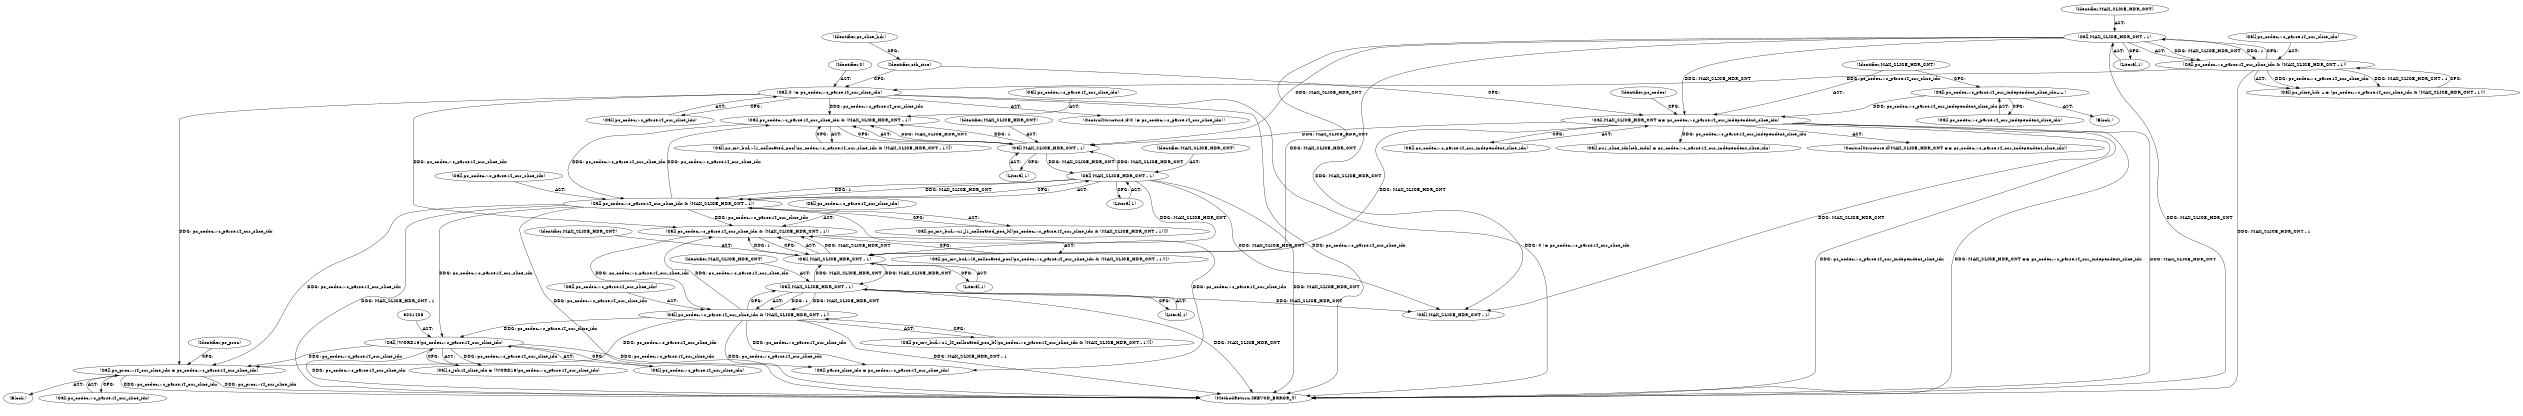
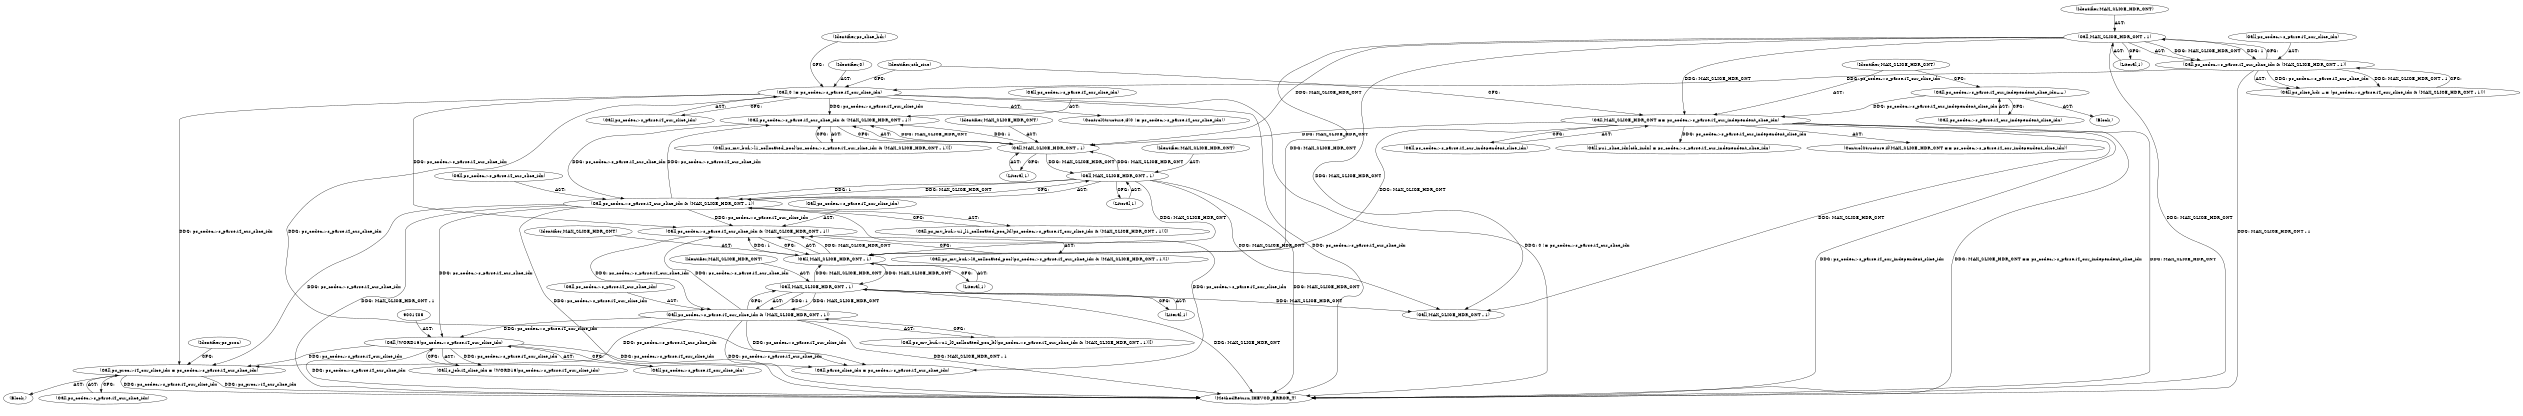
  digraph {
    n1 [label="(Call,ps_proc->i4_cur_slice_idx = ps_codec->s_parse.i4_cur_slice_idx)"]
    n2 [label="(Block,)"]
    n3 [label="(Call,ps_codec->s_parse.i4_cur_slice_idx)"]
    n4 [label="(MethodReturn,IHEVCD_ERROR_T)"]
    n5 [label="(Call,0 != ps_codec->s_parse.i4_cur_slice_idx)"]
    n6 [label="(Call,ps_codec->s_parse.i4_cur_slice_idx & (MAX_SLICE_HDR_CNT - 1))"]
    n7 [label="(Call,ps_codec->s_parse.i4_cur_slice_idx & (MAX_SLICE_HDR_CNT - 1))"]
    n8 [label="(Call,ps_codec->s_parse.i4_cur_slice_idx)"]
    n9 [label="(Call,parse_slice_idx = ps_codec->s_parse.i4_cur_slice_idx)"]
    n10 [label="(ControlStructure,if(0 != ps_codec->s_parse.i4_cur_slice_idx))"]
    n11 [label="(Call,MAX_SLICE_HDR_CNT - 1)"]
    n12 [label="(Call,ps_codec->s_parse.i4_cur_slice_idx & (MAX_SLICE_HDR_CNT - 1))"]
    n13 [label="(Call,ps_mv_buf->l0_collocated_poc[(ps_codec->s_parse.i4_cur_slice_idx & (MAX_SLICE_HDR_CNT - 1))])"]
    n14 [label="(Call,MAX_SLICE_HDR_CNT - 1)"]
    n15 [label="(Call,ps_codec->s_parse.i4_cur_slice_idx & (MAX_SLICE_HDR_CNT - 1))"]
    n16 [label="(Call,ps_mv_buf->l1_collocated_poc[(ps_codec->s_parse.i4_cur_slice_idx & (MAX_SLICE_HDR_CNT - 1))])"]
    n17 [label="(Call,(WORD16)ps_codec->s_parse.i4_cur_slice_idx)"]
    n18 [label="(Call,ps_codec->s_parse.i4_cur_slice_idx)"]
    n19 [label="(Call,s_job.i2_slice_idx = (WORD16)ps_codec->s_parse.i4_cur_slice_idx)"]
    n20 [label="(Call,ps_codec->s_parse.i4_cur_slice_idx & (MAX_SLICE_HDR_CNT - 1))"]
    n21 [label="(Call,MAX_SLICE_HDR_CNT - 1)"]
    n22 [label="(Call,ps_slice_hdr += (ps_codec->s_parse.i4_cur_slice_idx & (MAX_SLICE_HDR_CNT - 1)))"]
    n23 [label="(Call,MAX_SLICE_HDR_CNT == ps_codec->s_parse.i4_cur_independent_slice_idx)"]
    n24 [label="(Call,MAX_SLICE_HDR_CNT - 1)"]
    n25 [label="(Literal,1)"]
    n26 [label="(Call,MAX_SLICE_HDR_CNT - 1)"]
    n27 [label="(Literal,1)"]
    n28 [label="(Call,ps_codec->s_parse.i4_cur_independent_slice_idx)"]
    n29 [label="(Call,pu1_slice_idx[ctb_indx] = ps_codec->s_parse.i4_cur_independent_slice_idx)"]
    n30 [label="(ControlStructure,if(MAX_SLICE_HDR_CNT == ps_codec->s_parse.i4_cur_independent_slice_idx))"]
    n31 [label="(Call,MAX_SLICE_HDR_CNT - 1)"]
    n32 [label="(Literal,1)"]
    n33 [label="(Call,ps_mv_buf->u1_l0_collocated_poc_lt[(ps_codec->s_parse.i4_cur_slice_idx & (MAX_SLICE_HDR_CNT - 1))])"]
    n34 [label="(Literal,1)"]
    n35 [label="(Call,ps_mv_buf->u1_l1_collocated_poc_lt[(ps_codec->s_parse.i4_cur_slice_idx & (MAX_SLICE_HDR_CNT - 1))])"]
    n36 [label="(Literal,1)"]
    n37 [label="(Call,ps_codec->s_parse.i4_cur_independent_slice_idx++)"]
    n38 [label="(Call,ps_codec->s_parse.i4_cur_independent_slice_idx)"]
    n39 [label="(Block,)"]
    n40 [label="(Identifier,MAX_SLICE_HDR_CNT)"]
    n41 [label="(Identifier,MAX_SLICE_HDR_CNT)"]
    n42 [label="(Identifier,ps_slice_hdr)"]
    n43 [label="(Identifier,MAX_SLICE_HDR_CNT)"]
    n44 [label="(Identifier,MAX_SLICE_HDR_CNT)"]
    n45 [label="(Identifier,0)"]
    n46 [label="(Call,ps_codec->s_parse.i4_cur_slice_idx)"]
    n47 [label="(Call,ps_codec->s_parse.i4_cur_slice_idx)"]
    n48 [label="(Call,ps_codec->s_parse.i4_cur_slice_idx)"]
    n49 [label="(Call,ps_codec->s_parse.i4_cur_slice_idx)"]
-   n50 [label="(Identifier,ps_codec)"]
    n51 [label="(Identifier,ps_proc)"]
    n52 [label="(Call,ps_codec->s_parse.i4_cur_slice_idx)"]
    n53 [label="(Identifier,MAX_SLICE_HDR_CNT)"]
    n54 [label="(Identifier,ctb_size)"]
    n55 [label="(Identifier,MAX_SLICE_HDR_CNT)"]
    n56 [label=9001405]
    n1 -> n2 [label="AST: "]
    n1 -> n3 [label="CFG: "]
    n1 -> n4 [label="DDG: ps_codec->s_parse.i4_cur_slice_idx"]
    n1 -> n4 [label="DDG: ps_proc->i4_cur_slice_idx"]
    n3 -> n1 [label="AST: "]
    n5 -> n1 [label="DDG: ps_codec->s_parse.i4_cur_slice_idx"]
    n5 -> n4 [label="DDG: ps_codec->s_parse.i4_cur_slice_idx"]
    n5 -> n4 [label="DDG: 0 != ps_codec->s_parse.i4_cur_slice_idx"]
    n5 -> n6 [label="DDG: ps_codec->s_parse.i4_cur_slice_idx"]
    n5 -> n7 [label="DDG: ps_codec->s_parse.i4_cur_slice_idx"]
    n5 -> n8 [label="CFG: "]
+   n5 -> n9 [label="DDG: ps_codec->s_parse.i4_cur_slice_idx"]
    n5 -> n10 [label="AST: "]
    n6 -> n11 [label="CFG: "]
    n6 -> n12 [label="DDG: ps_codec->s_parse.i4_cur_slice_idx"]
    n6 -> n13 [label="AST: "]
    n7 -> n14 [label="CFG: "]
    n7 -> n15 [label="DDG: ps_codec->s_parse.i4_cur_slice_idx"]
    n7 -> n16 [label="AST: "]
    n8 -> n5 [label="AST: "]
    n11 -> n6 [label="AST: "]
    n11 -> n6 [label="DDG: MAX_SLICE_HDR_CNT"]
    n11 -> n6 [label="DDG: 1"]
    n11 -> n31 [label="DDG: MAX_SLICE_HDR_CNT"]
    n11 -> n32 [label="CFG: "]
    n12 -> n1 [label="DDG: ps_codec->s_parse.i4_cur_slice_idx"]
    n12 -> n4 [label="DDG: ps_codec->s_parse.i4_cur_slice_idx"]
    n12 -> n4 [label="DDG: MAX_SLICE_HDR_CNT - 1"]
    n12 -> n6 [label="DDG: ps_codec->s_parse.i4_cur_slice_idx"]
    n12 -> n9 [label="DDG: ps_codec->s_parse.i4_cur_slice_idx"]
    n12 -> n17 [label="DDG: ps_codec->s_parse.i4_cur_slice_idx"]
    n12 -> n31 [label="CFG: "]
    n12 -> n33 [label="AST: "]
    n13 -> n6 [label="CFG: "]
    n14 -> n7 [label="AST: "]
    n14 -> n7 [label="DDG: MAX_SLICE_HDR_CNT"]
    n14 -> n7 [label="DDG: 1"]
    n14 -> n26 [label="DDG: MAX_SLICE_HDR_CNT"]
    n14 -> n27 [label="CFG: "]
    n15 -> n1 [label="DDG: ps_codec->s_parse.i4_cur_slice_idx"]
    n15 -> n4 [label="DDG: MAX_SLICE_HDR_CNT - 1"]
    n15 -> n4 [label="DDG: ps_codec->s_parse.i4_cur_slice_idx"]
    n15 -> n6 [label="DDG: ps_codec->s_parse.i4_cur_slice_idx"]
    n15 -> n7 [label="DDG: ps_codec->s_parse.i4_cur_slice_idx"]
    n15 -> n9 [label="DDG: ps_codec->s_parse.i4_cur_slice_idx"]
    n15 -> n17 [label="DDG: ps_codec->s_parse.i4_cur_slice_idx"]
    n15 -> n26 [label="CFG: "]
    n15 -> n35 [label="AST: "]
    n16 -> n7 [label="CFG: "]
    n17 -> n1 [label="DDG: ps_codec->s_parse.i4_cur_slice_idx"]
    n17 -> n4 [label="DDG: ps_codec->s_parse.i4_cur_slice_idx"]
    n17 -> n9 [label="DDG: ps_codec->s_parse.i4_cur_slice_idx"]
    n17 -> n18 [label="CFG: "]
    n17 -> n19 [label="AST: "]
    n17 -> n19 [label="DDG: ps_codec->s_parse.i4_cur_slice_idx"]
    n18 -> n17 [label="AST: "]
    n19 -> n17 [label="CFG: "]
    n20 -> n4 [label="DDG: MAX_SLICE_HDR_CNT - 1"]
    n20 -> n5 [label="DDG: ps_codec->s_parse.i4_cur_slice_idx"]
    n20 -> n21 [label="CFG: "]
    n20 -> n22 [label="AST: "]
    n20 -> n22 [label="DDG: ps_codec->s_parse.i4_cur_slice_idx"]
    n20 -> n22 [label="DDG: MAX_SLICE_HDR_CNT - 1"]
    n21 -> n4 [label="DDG: MAX_SLICE_HDR_CNT"]
    n21 -> n11 [label="DDG: MAX_SLICE_HDR_CNT"]
    n21 -> n14 [label="DDG: MAX_SLICE_HDR_CNT"]
    n21 -> n20 [label="AST: "]
    n21 -> n20 [label="DDG: MAX_SLICE_HDR_CNT"]
    n21 -> n20 [label="DDG: 1"]
    n21 -> n23 [label="DDG: MAX_SLICE_HDR_CNT"]
    n21 -> n24 [label="DDG: MAX_SLICE_HDR_CNT"]
    n21 -> n25 [label="CFG: "]
    n22 -> n20 [label="CFG: "]
    n23 -> n4 [label="DDG: ps_codec->s_parse.i4_cur_independent_slice_idx"]
    n23 -> n4 [label="DDG: MAX_SLICE_HDR_CNT == ps_codec->s_parse.i4_cur_independent_slice_idx"]
    n23 -> n4 [label="DDG: MAX_SLICE_HDR_CNT"]
    n23 -> n11 [label="DDG: MAX_SLICE_HDR_CNT"]
    n23 -> n14 [label="DDG: MAX_SLICE_HDR_CNT"]
    n23 -> n24 [label="DDG: MAX_SLICE_HDR_CNT"]
    n23 -> n28 [label="CFG: "]
    n23 -> n29 [label="DDG: ps_codec->s_parse.i4_cur_independent_slice_idx"]
    n23 -> n30 [label="AST: "]
    n25 -> n21 [label="AST: "]
    n26 -> n4 [label="DDG: MAX_SLICE_HDR_CNT"]
    n26 -> n11 [label="DDG: MAX_SLICE_HDR_CNT"]
    n26 -> n14 [label="DDG: MAX_SLICE_HDR_CNT"]
    n26 -> n15 [label="AST: "]
    n26 -> n15 [label="DDG: MAX_SLICE_HDR_CNT"]
    n26 -> n15 [label="DDG: 1"]
    n26 -> n24 [label="DDG: MAX_SLICE_HDR_CNT"]
    n26 -> n36 [label="CFG: "]
    n27 -> n14 [label="AST: "]
    n28 -> n23 [label="AST: "]
    n31 -> n4 [label="DDG: MAX_SLICE_HDR_CNT"]
    n31 -> n11 [label="DDG: MAX_SLICE_HDR_CNT"]
    n31 -> n12 [label="AST: "]
    n31 -> n12 [label="DDG: MAX_SLICE_HDR_CNT"]
    n31 -> n12 [label="DDG: 1"]
    n31 -> n24 [label="DDG: MAX_SLICE_HDR_CNT"]
    n31 -> n34 [label="CFG: "]
    n32 -> n11 [label="AST: "]
    n33 -> n12 [label="CFG: "]
    n34 -> n31 [label="AST: "]
    n35 -> n15 [label="CFG: "]
    n36 -> n26 [label="AST: "]
    n37 -> n23 [label="DDG: ps_codec->s_parse.i4_cur_independent_slice_idx"]
    n37 -> n38 [label="CFG: "]
    n37 -> n39 [label="AST: "]
    n38 -> n37 [label="AST: "]
    n40 -> n11 [label="AST: "]
    n41 -> n21 [label="AST: "]
-   n42 -> n54 [label="CFG: "]
+   n42 -> n5 [label="CFG: "]
    n43 -> n31 [label="AST: "]
    n44 -> n26 [label="AST: "]
    n45 -> n5 [label="AST: "]
    n46 -> n12 [label="AST: "]
    n47 -> n7 [label="AST: "]
    n48 -> n20 [label="AST: "]
    n49 -> n6 [label="AST: "]
-   n50 -> n23 [label="CFG: "]
    n51 -> n1 [label="CFG: "]
    n52 -> n15 [label="AST: "]
    n53 -> n23 [label="AST: "]
    n53 -> n37 [label="CFG: "]
    n54 -> n5 [label="CFG: "]
    n54 -> n23 [label="CFG: "]
    n55 -> n14 [label="AST: "]
    n56 -> n17 [label="AST: "]
  }
